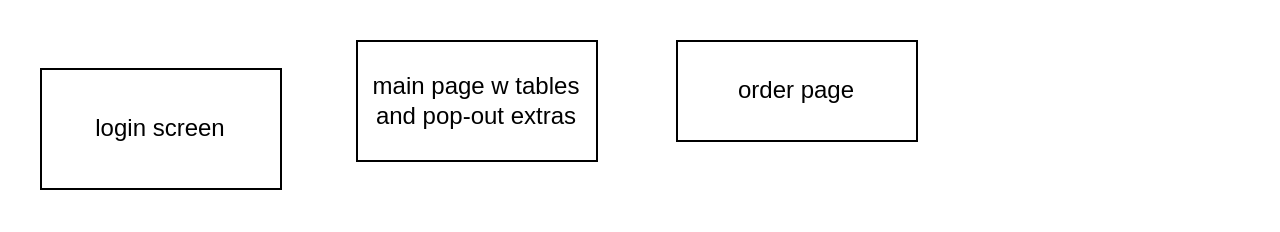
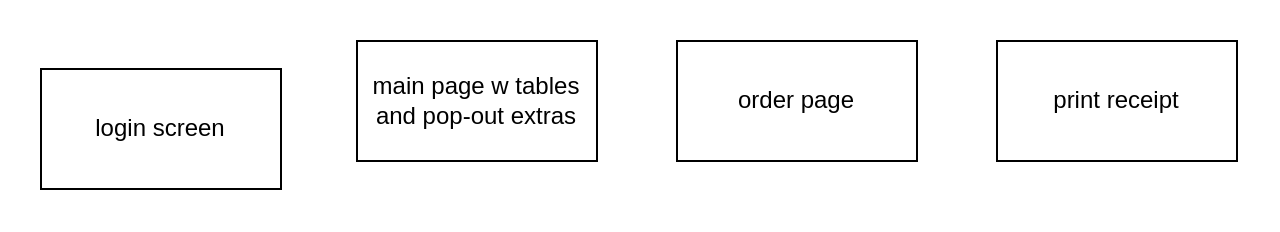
  <mxCell id="0" />
  <mxCell id="1" parent="0" />
  <mxCell id="2" value="login screen" style="rounded=0;whiteSpace=wrap;html=1;" vertex="1" parent="1"><mxGeometry x="20" y="34" width="120" height="60" as="geometry" /></mxCell>
  <mxCell id="3" value="main page w tables and pop-out extras" style="rounded=0;whiteSpace=wrap;html=1;" vertex="1" parent="1"><mxGeometry x="178" y="20" width="120" height="60" as="geometry" /></mxCell>
- <mxCell id="4" value="order page" style="rounded=0;whiteSpace=wrap;html=1;" vertex="1" parent="1"><mxGeometry x="338" y="20" width="120" height="50" as="geometry" /></mxCell>
+ <mxCell id="4" value="order page" style="rounded=0;whiteSpace=wrap;html=1;" vertex="1" parent="1"><mxGeometry x="338" y="20" width="120" height="60" as="geometry" /></mxCell>
+ <mxCell id="5" value="print receipt" style="rounded=0;whiteSpace=wrap;html=1;" vertex="1" parent="1"><mxGeometry x="498" y="20" width="120" height="60" as="geometry" /></mxCell>
